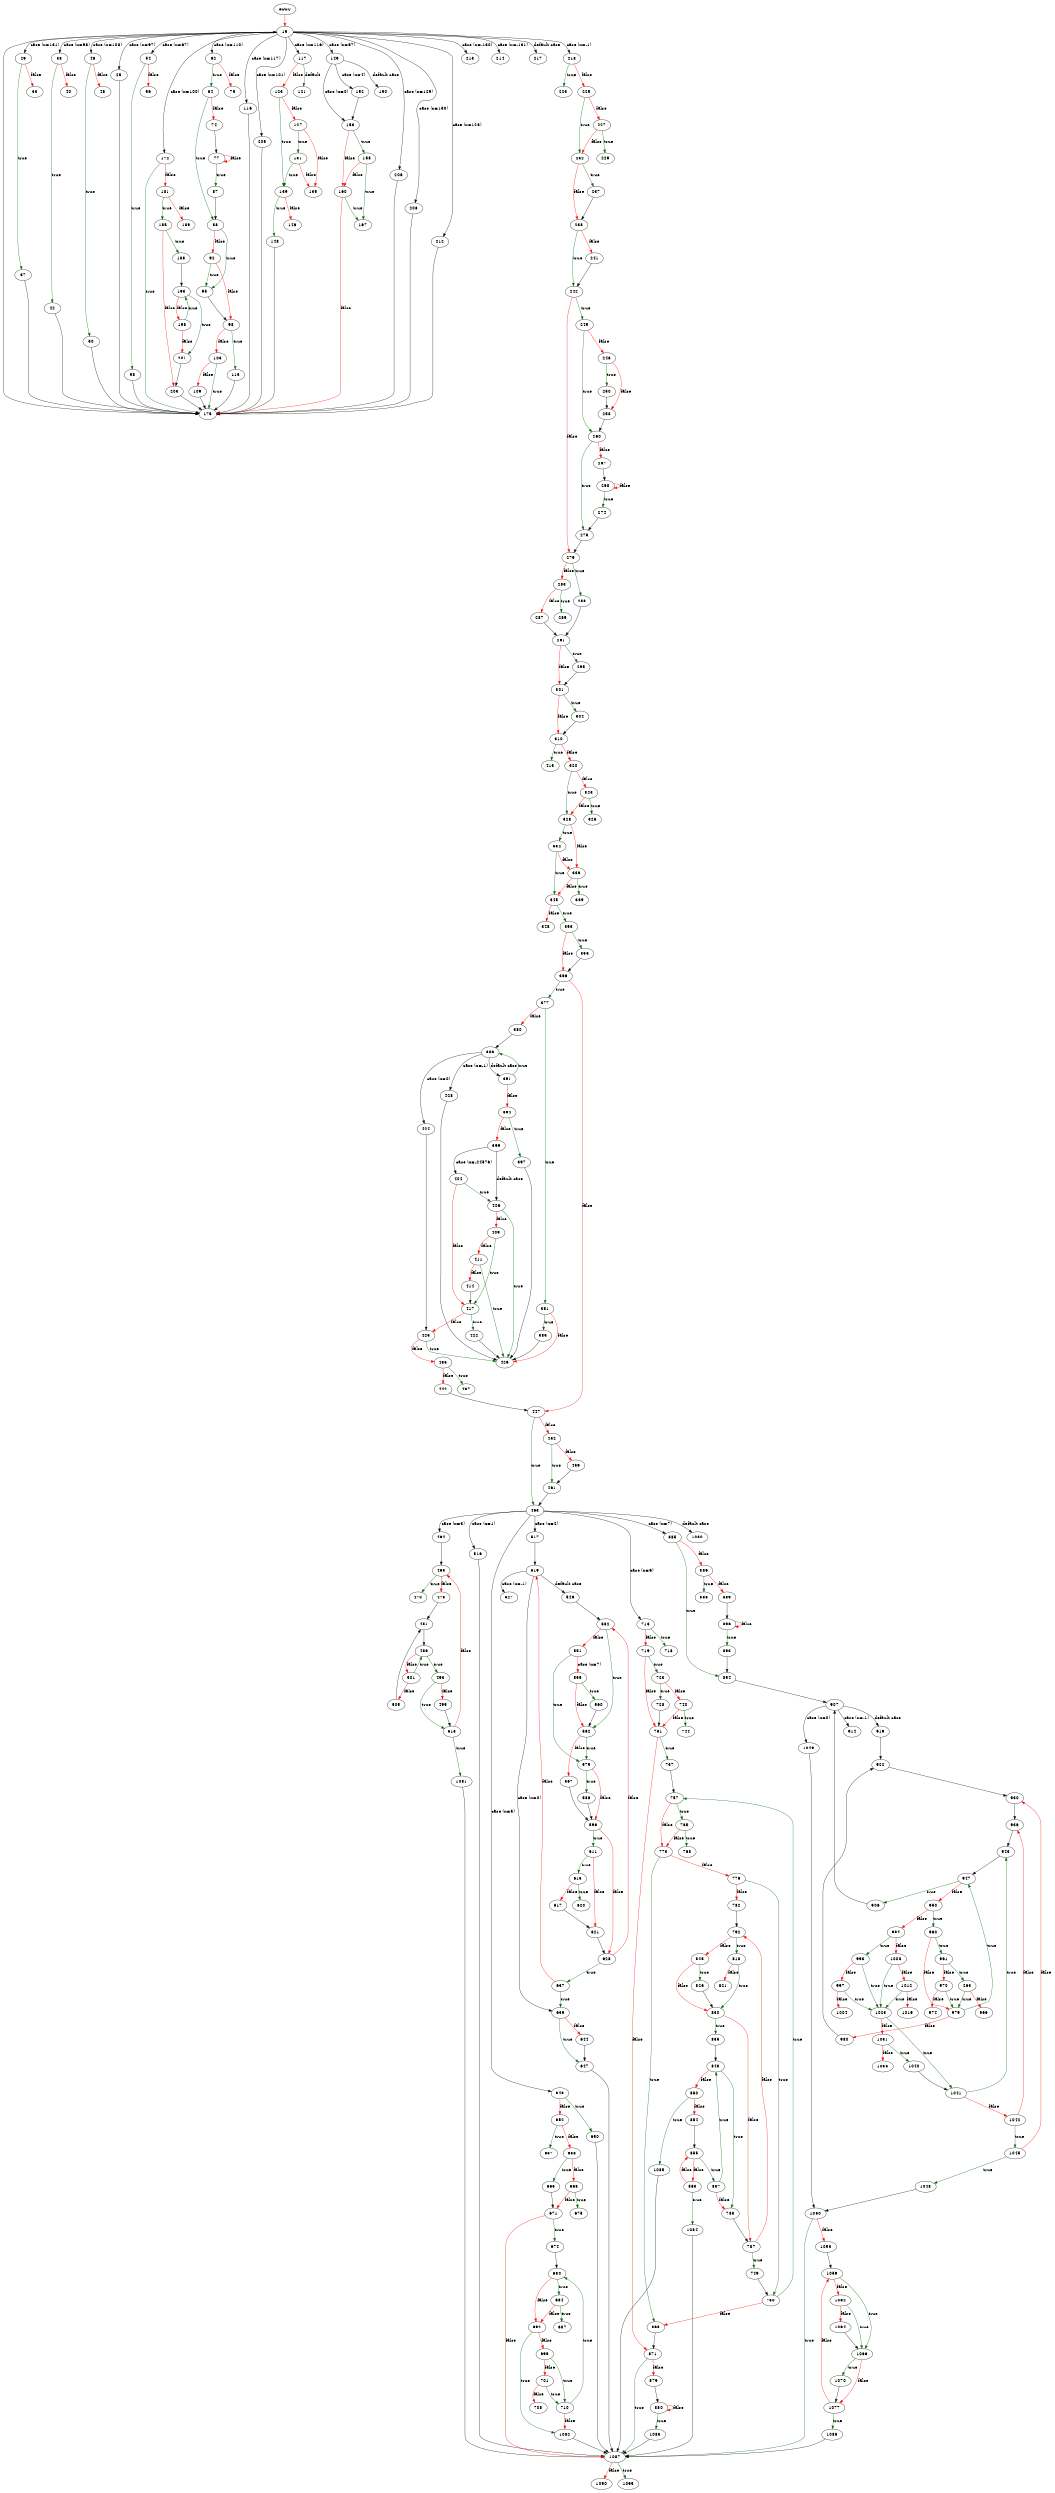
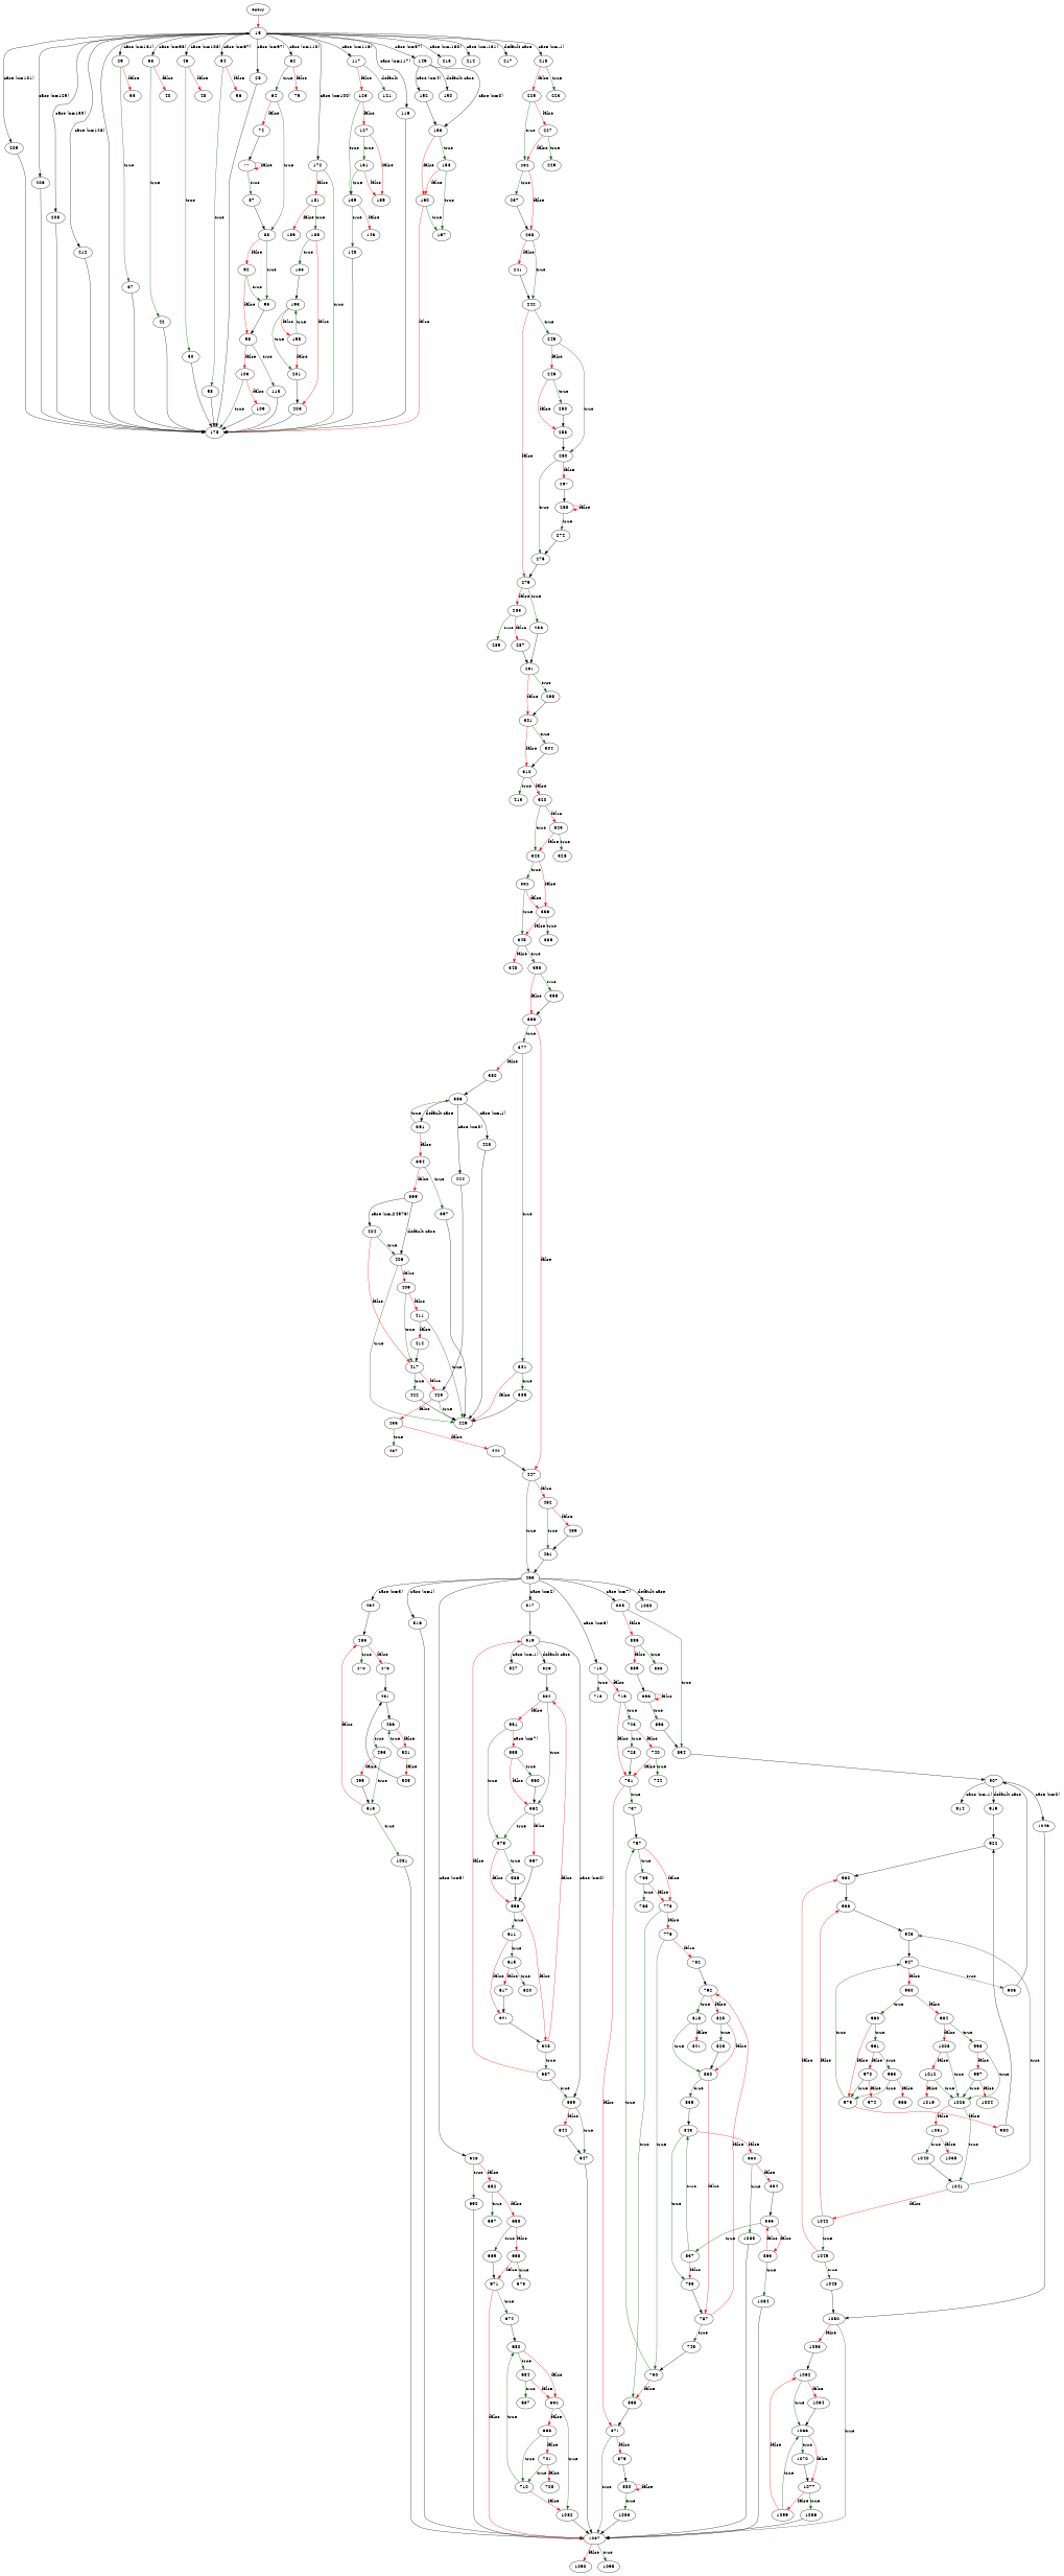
  digraph {
    edge [color=red]
    n1 [label=entry]
    15
    25
    29
    38
    46
    54
    62
    116
    117
    149
    172
    205
    206
    208
    212
    213
    214
    217
    218
    175
    33
    37
    40
    42
    48
    50
    56
    58
    64
    75
    121
    123
    150
    152
    153
    181
    223
    225
    74
    88
    77
    92
    95
    87
    98
    103
    113
    109
    127
    139
    131
    135
    146
    148
    158
    160
    167
    185
    189
    188
    203
    193
    198
    201
    227
    232
    229
    237
    238
    241
    242
    245
    279
    246
    260
    283
    288
    250
    258
    267
    275
    268
    274
    285
    287
    291
    295
    301
    304
    310
    n92 [label=413]
    320
    323
    328
    326
    332
    336
    345
    339
    348
    353
    355
    366
    377
    447
    380
    381
    452
    463
    386
    385
    429
    391
    424
    428
    394
    425
    397
    399
    404
    406
    417
    409
    422
    411
    414
    435
    437
    442
    459
    461
    464
    516
    517
    648
    713
    885
    1080
    465
    1087
    519
    650
    652
    718
    719
    886
    894
    470
    475
    481
    486
    493
    501
    495
    513
    505
    1081
    1090
    1095
    526
    527
    639
    532
    644
    647
    551
    562
    555
    579
    567
    560
    596
    586
    611
    628
    615
    621
    637
    617
    620
    657
    658
    665
    668
    671
    675
    674
    680
    684
    692
    687
    695
    1082
    701
    710
    708
    723
    731
    728
    740
    737
    871
    744
    757
    879
    765
    773
    749
    750
    868
    768
    776
    782
    792
    818
    825
    783
    787
    821
    830
    826
    835
    843
    850
    837
    854
    1085
    855
    863
    1084
    880
    1083
    888
    889
    907
    896
    893
    914
    919
    1049
    906
    922
    1050
    930
    936
    943
    947
    950
    960
    984
    961
    979
    993
    1008
-   963 [label=263]
+   963
    970
    980
    966
    974
    997
    1023
    1012
    1004
    1031
    1041
    1019
    1035
    1040
    1042
    1045
    1048
    1053
    1059
    1062
    1066
    1064
    1070
    1077
    1086
    n1 -> 15
    15 -> 25 [label="case (x=97)" color=""]
    15 -> 29 [label="case (x=131)" color=""]
    15 -> 38 [label="case (x=98)" color=""]
    15 -> 46 [label="case (x=108)" color=""]
    15 -> 54 [label="case (x=67)" color=""]
    15 -> 62 [label="case (x=110)" color=""]
    15 -> 116 [label="case (x=117)" color=""]
    15 -> 117 [label="case (x=116)" color=""]
    15 -> 149 [label="case (x=57)" color=""]
    15 -> 172 [label="case (x=100)" color=""]
    15 -> 205 [label="case (x=101)" color=""]
    15 -> 206 [label="case (x=129)" color=""]
    15 -> 208 [label="case (x=130)" color=""]
    15 -> 212 [label="case (x=128)" color=""]
    15 -> 213 [label="case (x=-130)" color=""]
    15 -> 214 [label="case (x=-131)" color=""]
    15 -> 217 [label="default case" color=""]
    15 -> 218 [label="case (x=-1)" color=""]
    25 -> 175 [color=""]
    29 -> 33 [label=false]
    29 -> 37 [color=darkgreen label=true]
    38 -> 40 [label=false]
    38 -> 42 [color=darkgreen label=true]
    46 -> 48 [label=false]
    46 -> 50 [color=darkgreen label=true]
    54 -> 56 [label=false]
    54 -> 58 [color=darkgreen label=true]
    62 -> 64 [color=darkgreen label=true]
    62 -> 75 [label=false]
    116 -> 175 [color=""]
    117 -> 121 [color=darkgreen label=default]
    117 -> 123 [label=false]
    149 -> 150 [label="default case" color=""]
    149 -> 152 [label="case (x=4)" color=""]
    149 -> 153 [label="case (x=0)" color=""]
    172 -> 175 [color=darkgreen label=true]
    172 -> 181 [label=false]
    205 -> 175 [color=""]
    206 -> 175 [color=""]
    208 -> 175 [color=""]
    212 -> 175 [color=""]
    218 -> 223 [color=darkgreen label=true]
    218 -> 225 [label=false]
    175 -> 15 [color=""]
    37 -> 175 [color=""]
    42 -> 175 [color=""]
    50 -> 175 [color=""]
    58 -> 175 [color=""]
    64 -> 74 [label=false]
    64 -> 88 [color=darkgreen label=true]
    123 -> 127 [label=false]
    123 -> 139 [color=darkgreen label=true]
    152 -> 153 [color=""]
    153 -> 158 [color=darkgreen label=true]
    153 -> 160 [label=false]
    181 -> 185 [color=darkgreen label=true]
    181 -> 189 [label=false]
    225 -> 227 [label=false]
    225 -> 232 [color=darkgreen label=true]
    74 -> 77 [color=""]
    88 -> 92 [label=false]
    88 -> 95 [color=darkgreen label=true]
    77 -> 77 [label=false]
    77 -> 87 [color=darkgreen label=true]
    92 -> 95 [color=darkgreen label=true]
    92 -> 98 [label=false]
    95 -> 98 [color=""]
    87 -> 88 [color=""]
    98 -> 103 [label=false]
    98 -> 113 [color=darkgreen label=true]
    103 -> 175 [color=darkgreen label=true]
    103 -> 109 [label=false]
    113 -> 175 [color=""]
    109 -> 175 [color=""]
    127 -> 131 [color=darkgreen label=true]
    127 -> 135 [label=false]
    139 -> 146 [label=false]
    139 -> 148 [color=darkgreen label=true]
    131 -> 139 [color=darkgreen label=true]
    131 -> 135 [label=false]
    148 -> 175 [color=""]
    158 -> 160 [label=false]
    158 -> 167 [color=darkgreen label=true]
    160 -> 175 [label=false]
    160 -> 167 [color=darkgreen label=true]
    185 -> 188 [color=darkgreen label=true]
    185 -> 203 [label=false]
    188 -> 193 [color=""]
    203 -> 175 [color=""]
    193 -> 198 [label=false]
    193 -> 201 [color=darkgreen label=true]
    198 -> 193 [color=darkgreen label=true]
    198 -> 201 [label=false]
    201 -> 203 [color=""]
    227 -> 232 [label=false]
    227 -> 229 [color=darkgreen label=true]
    232 -> 237 [color=darkgreen label=true]
    232 -> 238 [label=false]
    237 -> 238 [color=""]
    238 -> 241 [label=false]
    238 -> 242 [color=darkgreen label=true]
    241 -> 242 [color=""]
    242 -> 245 [color=darkgreen label=true]
    242 -> 279 [label=false]
    245 -> 246 [label=false]
    245 -> 260 [color=darkgreen label=true]
    279 -> 283 [label=false]
    279 -> 288 [color=darkgreen label=true]
    246 -> 250 [color=darkgreen label=true]
    246 -> 258 [label=false]
    260 -> 267 [label=false]
    260 -> 275 [color=darkgreen label=true]
    283 -> 285 [color=darkgreen label=true]
    283 -> 287 [label=false]
    288 -> 291 [color=""]
    250 -> 258 [color=""]
    258 -> 260 [color=""]
    267 -> 268 [color=""]
    275 -> 279 [color=""]
    268 -> 268 [label=false]
    268 -> 274 [color=darkgreen label=true]
    274 -> 275 [color=""]
    287 -> 291 [color=""]
    291 -> 295 [color=darkgreen label=true]
    291 -> 301 [label=false]
    295 -> 301 [color=""]
    301 -> 304 [color=darkgreen label=true]
    301 -> 310 [label=false]
    304 -> 310 [color=""]
    310 -> n92 [color=darkgreen label=true]
    310 -> 320 [label=false]
    320 -> 323 [label=false]
    320 -> 328 [color=darkgreen label=true]
    323 -> 328 [label=false]
    323 -> 326 [color=darkgreen label=true]
    328 -> 332 [color=darkgreen label=true]
    328 -> 336 [label=false]
    332 -> 336 [label=false]
    332 -> 345 [color=darkgreen label=true]
    336 -> 345 [label=false]
    336 -> 339 [color=darkgreen label=true]
    345 -> 348 [label=false]
    345 -> 353 [color=darkgreen label=true]
    353 -> 355 [color=darkgreen label=true]
    353 -> 366 [label=false]
    355 -> 366 [color=""]
    366 -> 377 [color=darkgreen label=true]
    366 -> 447 [label=false]
    377 -> 380 [label=false]
    377 -> 381 [color=darkgreen label=true]
    447 -> 452 [label=false]
    447 -> 463 [color=darkgreen label=true]
    380 -> 386 [color=""]
    381 -> 385 [color=darkgreen label=true]
    381 -> 429 [label=false]
    452 -> 459 [label=false]
    452 -> 461 [color=darkgreen label=true]
    463 -> 464 [label="case (x=3)" color=""]
    463 -> 516 [label="case (x=1)" color=""]
    463 -> 517 [label="case (x=2)" color=""]
    463 -> 648 [label="case (x=5)" color=""]
    463 -> 713 [label="case (x=6)" color=""]
    463 -> 885 [label="case (x=7)" color=""]
    463 -> 1080 [label="default case" color=""]
    386 -> 391 [label="default case" color=""]
    386 -> 424 [label="case (x=0)" color=""]
    386 -> 428 [label="case (x=-1)" color=""]
    385 -> 429 [color=""]
    391 -> 386 [color=darkgreen label=true]
    391 -> 394 [label=false]
    424 -> 425 [color=""]
    428 -> 429 [color=""]
    394 -> 397 [color=darkgreen label=true]
    394 -> 399 [label=false]
    425 -> 429 [color=darkgreen label=true]
    425 -> 435 [label=false]
    397 -> 429 [color=""]
    399 -> 404 [label="case (x=-24576)" color=""]
    399 -> 406 [label="default case" color=""]
    404 -> 406 [color=darkgreen label=true]
    404 -> 417 [label=false]
    406 -> 429 [color=darkgreen label=true]
    406 -> 409 [label=false]
    417 -> 425 [label=false]
    417 -> 422 [color=darkgreen label=true]
    409 -> 417 [color=darkgreen label=true]
    409 -> 411 [label=false]
    422 -> 429 [color=""]
    411 -> 429 [color=darkgreen label=true]
    411 -> 414 [label=false]
    414 -> 417 [color=""]
    435 -> 437 [color=darkgreen label=true]
    435 -> 442 [label=false]
    442 -> 447 [color=""]
    459 -> 461 [color=""]
    461 -> 463 [color=""]
    464 -> 465 [color=""]
    516 -> 1087 [color=""]
    517 -> 519 [color=""]
    648 -> 650 [color=darkgreen label=true]
    648 -> 652 [label=false]
    713 -> 718 [color=darkgreen label=true]
    713 -> 719 [label=false]
    885 -> 886 [label=false]
    885 -> 894 [color=darkgreen label=true]
    465 -> 470 [color=darkgreen label=true]
    465 -> 475 [label=false]
    1087 -> 1090 [label=false]
    1087 -> 1095 [color=darkgreen label=true]
    519 -> 526 [label="default case" color=""]
    519 -> 527 [label="case (x=-1)" color=""]
    519 -> 639 [label="case (x=0)" color=""]
    650 -> 1087 [color=""]
    652 -> 657 [color=darkgreen label=true]
    652 -> 658 [label=false]
    719 -> 723 [color=darkgreen label=true]
    719 -> 731 [label=false]
    886 -> 888 [color=darkgreen label=true]
    886 -> 889 [label=false]
    894 -> 907 [color=""]
    475 -> 481 [color=""]
    481 -> 486 [color=""]
    486 -> 493 [color=darkgreen label=true]
    486 -> 501 [label=false]
    493 -> 495 [label=false]
    493 -> 513 [color=darkgreen label=true]
    501 -> 486 [color=darkgreen label=true]
    501 -> 505 [label=false]
    495 -> 513 [color=""]
    513 -> 465 [label=false]
    513 -> 1081 [color=darkgreen label=true]
    505 -> 481 [color=""]
    1081 -> 1087 [color=""]
    526 -> 532 [color=""]
    639 -> 644 [label=false]
    639 -> 647 [color=darkgreen label=true]
    532 -> 551 [label=false]
    532 -> 562 [color=darkgreen label=true]
    644 -> 647 [color=""]
    647 -> 1087 [color=""]
    551 -> 555 [label="case (x=7)"]
    551 -> 579 [color=darkgreen label=true]
    562 -> 579 [color=darkgreen label=true]
    562 -> 567 [label=false]
    555 -> 562 [label=false]
    555 -> 560 [color=darkgreen label=true]
    579 -> 596 [label=false]
    579 -> 586 [color=darkgreen label=true]
    567 -> 596 [color=""]
    560 -> 562 [color=""]
    596 -> 611 [color=darkgreen label=true]
    596 -> 628 [label=false]
    586 -> 596 [color=""]
    611 -> 615 [color=darkgreen label=true]
    611 -> 621 [label=false]
    628 -> 532 [label=false]
    628 -> 637 [color=darkgreen label=true]
    615 -> 617 [label=false]
    615 -> 620 [color=darkgreen label=true]
    621 -> 628 [color=""]
    637 -> 519 [label=false]
    637 -> 639 [color=darkgreen label=true]
    617 -> 621 [color=""]
    658 -> 665 [color=darkgreen label=true]
    658 -> 668 [label=false]
    665 -> 671 [color=""]
    668 -> 671 [label=false]
    668 -> 675 [color=darkgreen label=true]
    671 -> 1087 [label=false]
    671 -> 674 [color=darkgreen label=true]
    674 -> 680 [color=""]
    680 -> 684 [color=darkgreen label=true]
    680 -> 692 [label=false]
    684 -> 692 [label=false]
    684 -> 687 [color=darkgreen label=true]
    692 -> 695 [label=false]
    692 -> 1082 [color=darkgreen label=true]
    695 -> 701 [label=false]
    695 -> 710 [color=darkgreen label=true]
    1082 -> 1087 [color=""]
    701 -> 710 [color=darkgreen label=true]
    701 -> 708 [label=false]
    710 -> 680 [color=darkgreen label=true]
    710 -> 1082 [label=false]
    723 -> 728 [color=darkgreen label=true]
    723 -> 740 [label=false]
    731 -> 737 [color=darkgreen label=true]
    731 -> 871 [label=false]
    728 -> 731 [color=""]
    740 -> 731 [label=false]
    740 -> 744 [color=darkgreen label=true]
    737 -> 757 [color=""]
    871 -> 1087 [color=darkgreen label=true]
    871 -> 879 [label=false]
    757 -> 765 [color=darkgreen label=true]
    757 -> 773 [label=false]
    879 -> 880 [color=""]
    765 -> 773 [label=false]
    765 -> 768 [color=darkgreen label=true]
    773 -> 868 [color=darkgreen label=true]
    773 -> 776 [label=false]
    749 -> 750 [color=""]
    750 -> 757 [color=darkgreen label=true]
    750 -> 868 [label=false]
    868 -> 871 [color=""]
    776 -> 750 [color=darkgreen label=true]
    776 -> 782 [label=false]
    782 -> 792 [color=""]
    792 -> 818 [color=darkgreen label=true]
    792 -> 825 [label=false]
    818 -> 821 [label=false]
    818 -> 830 [color=darkgreen label=true]
    825 -> 830 [label=false]
    825 -> 826 [color=darkgreen label=true]
    783 -> 787 [color=""]
    787 -> 749 [color=darkgreen label=true]
    787 -> 792 [label=false]
    830 -> 787 [label=false]
    830 -> 835 [color=darkgreen label=true]
    826 -> 830 [color=""]
    835 -> 843 [color=""]
    843 -> 783 [color=darkgreen label=true]
    843 -> 850 [label=false]
    850 -> 854 [label=false]
    850 -> 1085 [color=darkgreen label=true]
    837 -> 783 [label=false]
    837 -> 843 [color=darkgreen label=true]
    854 -> 855 [color=""]
    1085 -> 1087 [color=""]
    855 -> 837 [color=darkgreen label=true]
    855 -> 863 [label=false]
    863 -> 855 [label=false]
    863 -> 1084 [color=darkgreen label=true]
    1084 -> 1087 [color=""]
    880 -> 880 [label=false]
    880 -> 1083 [color=darkgreen label=true]
    1083 -> 1087 [color=""]
    889 -> 896 [color=""]
    907 -> 914 [label="case (x=-1)" color=""]
    907 -> 919 [label="default case" color=""]
    907 -> 1049 [label="case (x=0)" color=""]
    896 -> 896 [label=false]
    896 -> 893 [color=darkgreen label=true]
    893 -> 894 [color=""]
    919 -> 922 [color=""]
    1049 -> 1050 [color=""]
    906 -> 907 [color=""]
    922 -> 930 [color=""]
    1050 -> 1087 [color=darkgreen label=true]
    1050 -> 1053 [label=false]
    930 -> 936 [color=""]
    936 -> 943 [color=""]
    943 -> 947 [color=""]
    947 -> 906 [color=darkgreen label=true]
    947 -> 950 [label=false]
    950 -> 960 [color=darkgreen label=true]
    950 -> 984 [label=false]
    960 -> 961 [color=darkgreen label=true]
    960 -> 979 [label=false]
    984 -> 993 [color=darkgreen label=true]
    984 -> 1008 [label=false]
    961 -> 963 [color=darkgreen label=true]
    961 -> 970 [label=false]
    979 -> 947 [color=darkgreen label=true]
    979 -> 980 [label=false]
    993 -> 997 [label=false]
    993 -> 1023 [color=darkgreen label=true]
    1008 -> 1023 [color=darkgreen label=true]
    1008 -> 1012 [label=false]
    963 -> 979 [color=darkgreen label=true]
    963 -> 966 [label=false]
    970 -> 979 [color=darkgreen label=true]
    970 -> 974 [label=false]
    980 -> 922 [color=""]
    997 -> 1023 [color=darkgreen label=true]
    997 -> 1004 [label=false]
    1023 -> 1031 [label=false]
    1023 -> 1041 [color=darkgreen label=true]
    1012 -> 1023 [color=darkgreen label=true]
    1012 -> 1019 [label=false]
    1031 -> 1035 [label=false]
    1031 -> 1040 [color=darkgreen label=true]
    1041 -> 943 [color=darkgreen label=true]
    1041 -> 1042 [label=false]
    1040 -> 1041 [color=""]
    1042 -> 936 [label=false]
    1042 -> 1045 [color=darkgreen label=true]
    1045 -> 930 [label=false]
    1045 -> 1048 [color=darkgreen label=true]
    1048 -> 1050 [color=""]
-   1053 -> 1059 [color=""]
+   1053 -> 1062 [color=""]
    1059 -> 1062 [label=false]
    1059 -> 1066 [color=darkgreen label=true]
    1062 -> 1066 [color=darkgreen label=true]
    1062 -> 1064 [label=false]
    1066 -> 1070 [color=darkgreen label=true]
    1066 -> 1077 [label=false]
    1064 -> 1066 [color=""]
    1070 -> 1077 [color=""]
    1077 -> 1059 [label=false]
    1077 -> 1086 [color=darkgreen label=true]
    1086 -> 1087 [color=""]
  }
